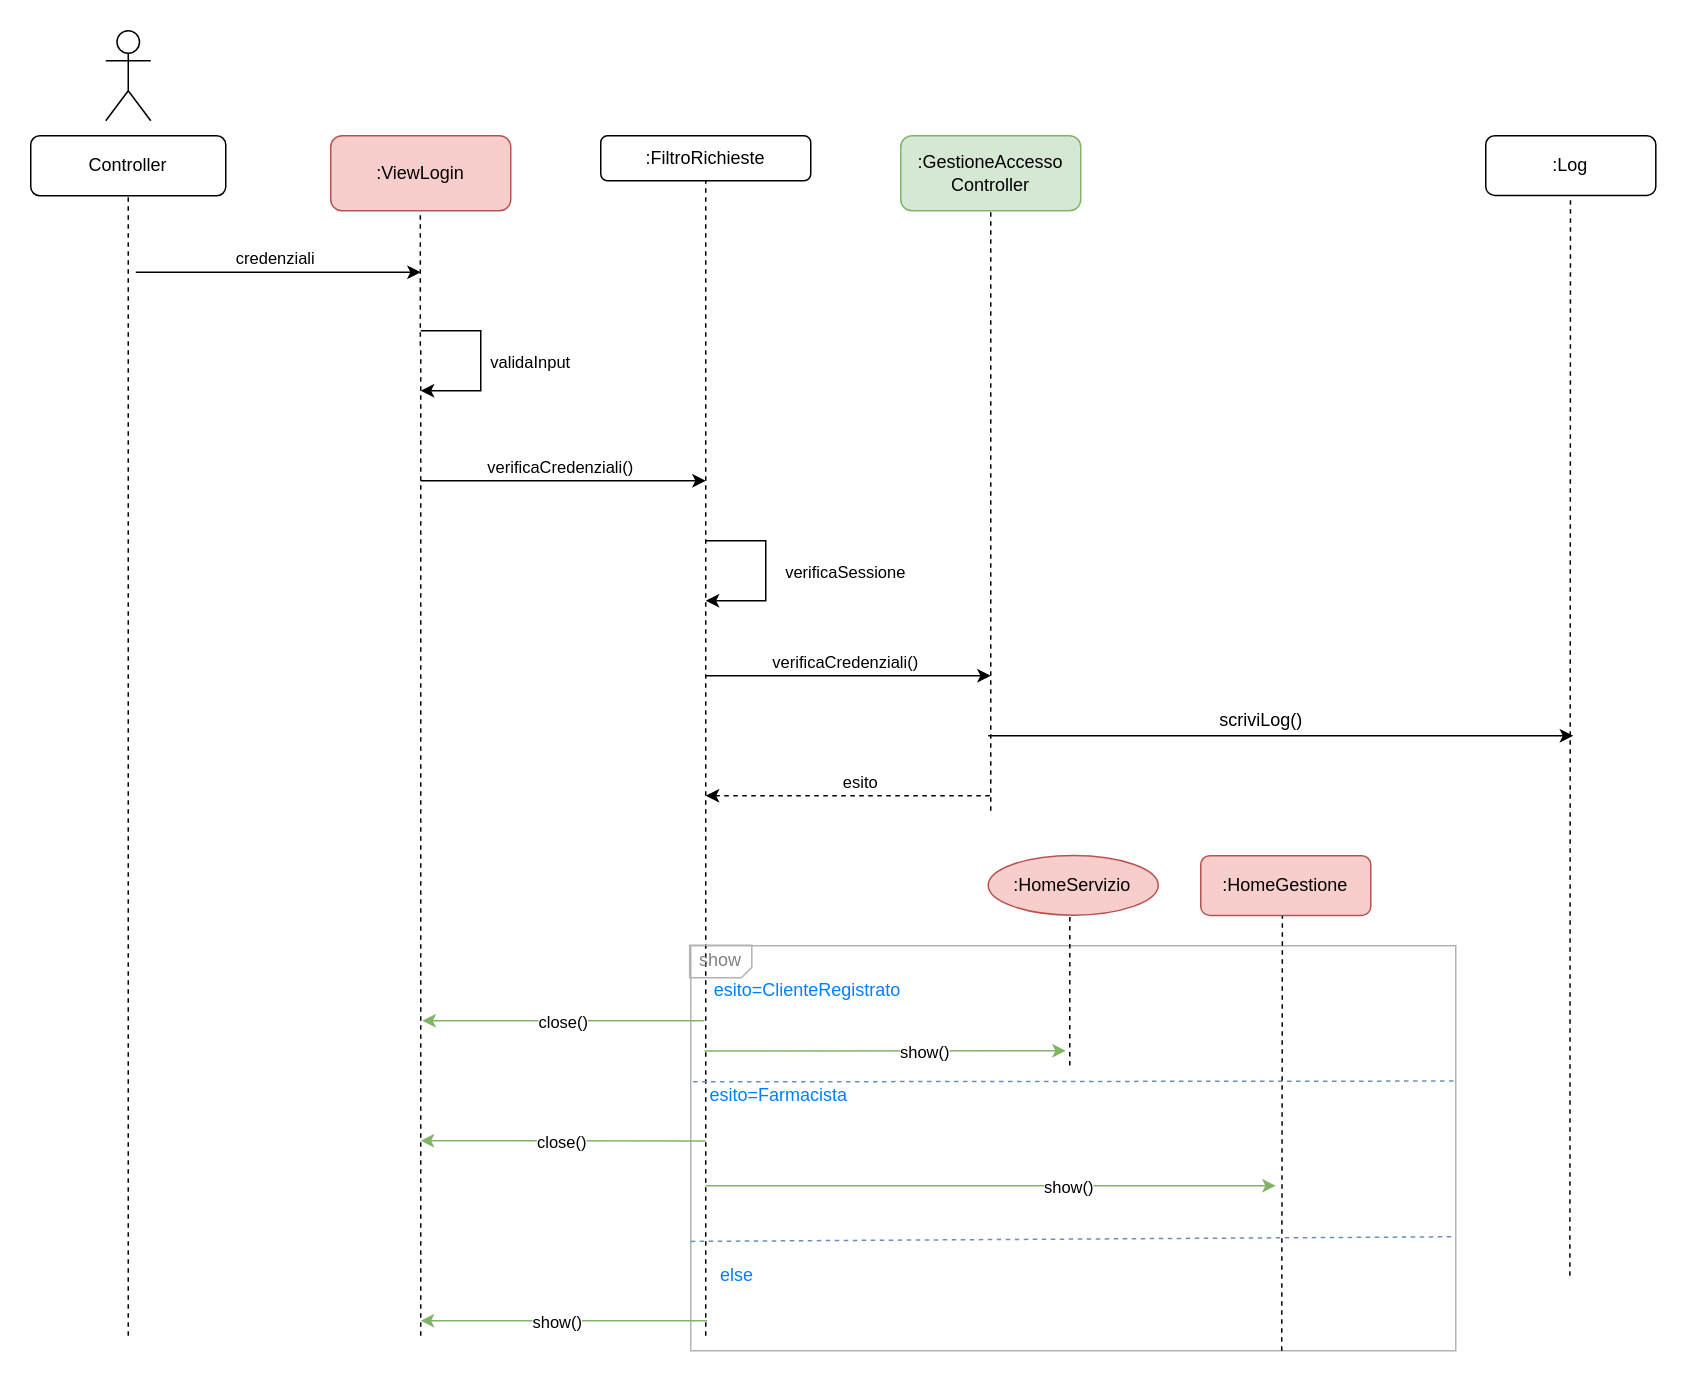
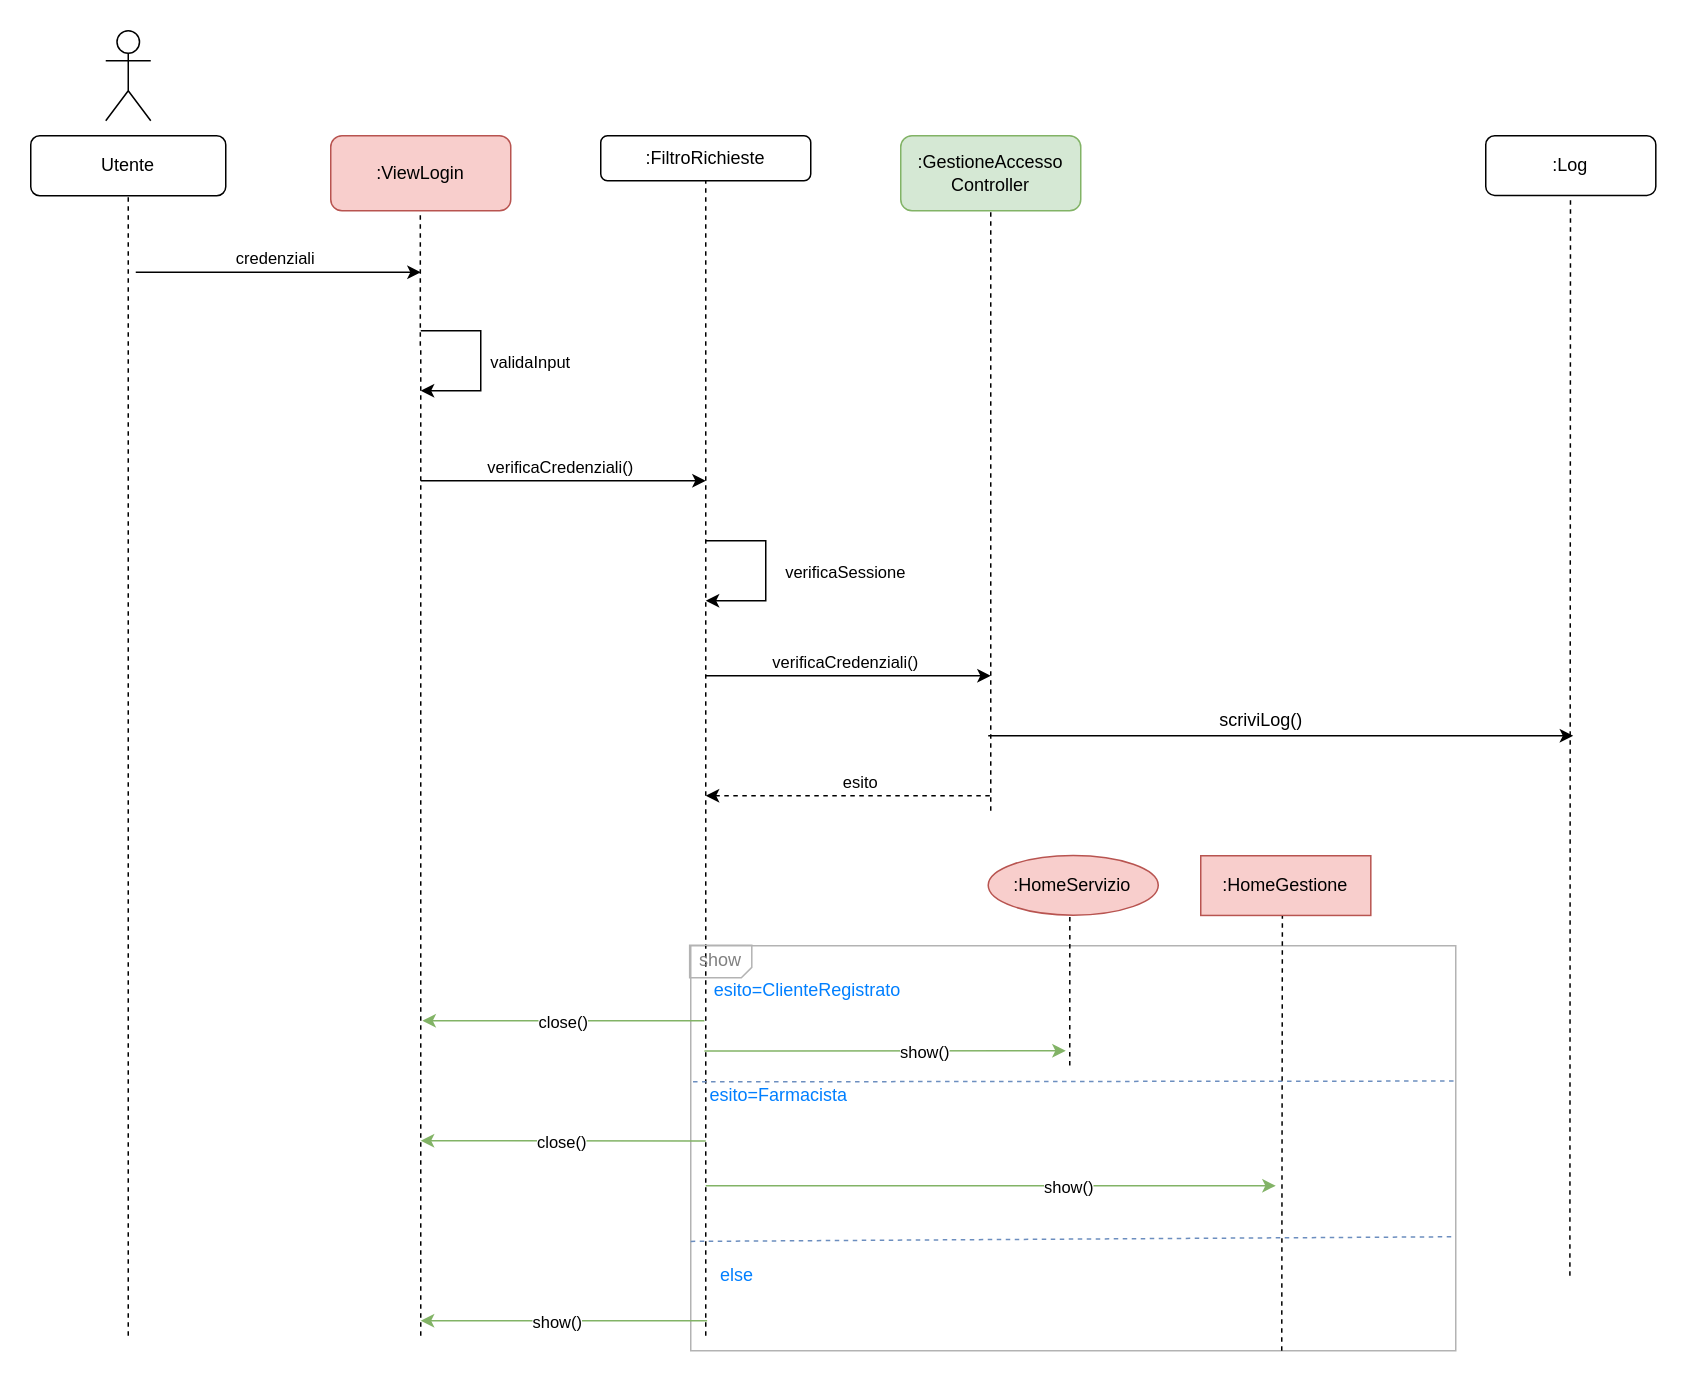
  <mxCell id="0" />
  <mxCell id="1" parent="0" />
  <mxCell id="2" value="" style="rounded=0;whiteSpace=wrap;html=1;fillColor=none;strokeColor=#B3B3B3;" parent="1" vertex="1"><mxGeometry x="460" y="630" width="510" height="270" as="geometry" /></mxCell>
  <mxCell id="3" value=":ViewLogin" style="rounded=1;whiteSpace=wrap;html=1;fillColor=#f8cecc;strokeColor=#b85450;" parent="1" vertex="1"><mxGeometry x="220" y="90" width="120" height="50" as="geometry" /></mxCell>
  <mxCell id="4" value=":GestioneAccesso&lt;br&gt;Controller" style="rounded=1;whiteSpace=wrap;html=1;fillColor=#d5e8d4;strokeColor=#82b366;" parent="1" vertex="1"><mxGeometry x="600" y="90" width="120" height="50" as="geometry" /></mxCell>
  <mxCell id="5" value="" style="endArrow=none;dashed=1;html=1;startArrow=none;" parent="1" edge="1"><mxGeometry width="50" height="50" relative="1" as="geometry"><mxPoint x="279.71" y="230" as="sourcePoint" /><mxPoint x="279.71" y="140" as="targetPoint" /></mxGeometry></mxCell>
  <mxCell id="6" value="" style="endArrow=none;dashed=1;html=1;" parent="1" edge="1"><mxGeometry width="50" height="50" relative="1" as="geometry"><mxPoint x="280" y="890" as="sourcePoint" /><mxPoint x="280" y="230" as="targetPoint" /></mxGeometry></mxCell>
  <mxCell id="7" value="" style="endArrow=none;dashed=1;html=1;entryX=0.5;entryY=1;entryDx=0;entryDy=0;" parent="1" target="33" edge="1"><mxGeometry width="50" height="50" relative="1" as="geometry"><mxPoint x="470" y="890" as="sourcePoint" /><mxPoint x="460" y="160" as="targetPoint" /><Array as="points" /></mxGeometry></mxCell>
  <mxCell id="8" value="" style="shape=card;whiteSpace=wrap;html=1;strokeColor=#B3B3B3;fillColor=none;rotation=-90;flipV=1;size=7;" parent="1" vertex="1"><mxGeometry x="469.09" y="619.8" width="21.81" height="41.43" as="geometry" /></mxCell>
  <mxCell id="9" value=":HomeServizio" style="ellipse;whiteSpace=wrap;html=1;fillColor=#f8cecc;strokeColor=#b85450;" parent="1" vertex="1"><mxGeometry x="658.31" y="569.8" width="113.37" height="39.8" as="geometry" /></mxCell>
  <mxCell id="10" value="" style="endArrow=none;dashed=1;html=1;entryX=0.48;entryY=1.01;entryDx=0;entryDy=0;entryPerimeter=0;" parent="1" target="9" edge="1"><mxGeometry width="50" height="50" relative="1" as="geometry"><mxPoint x="712.68" y="709.8" as="sourcePoint" /><mxPoint x="711.68" y="649.6" as="targetPoint" /></mxGeometry></mxCell>
  <mxCell id="11" value="&lt;font color=&quot;#808080&quot;&gt;show&lt;/font&gt;" style="text;html=1;strokeColor=none;fillColor=none;align=center;verticalAlign=middle;whiteSpace=wrap;rounded=0;" parent="1" vertex="1"><mxGeometry x="460" y="629.8" width="40" height="20" as="geometry" /></mxCell>
  <mxCell id="12" value="" style="endArrow=classic;html=1;fillColor=#d5e8d4;strokeColor=#82b366;" parent="1" edge="1"><mxGeometry width="50" height="50" relative="1" as="geometry"><mxPoint x="469.09" y="700.2" as="sourcePoint" /><mxPoint x="710" y="700" as="targetPoint" /></mxGeometry></mxCell>
  <mxCell id="13" value="show()" style="edgeLabel;html=1;align=center;verticalAlign=middle;resizable=0;points=[];" parent="12" vertex="1" connectable="0"><mxGeometry x="0.375" relative="1" as="geometry"><mxPoint x="-20" as="offset" /></mxGeometry></mxCell>
  <mxCell id="14" value="&lt;font color=&quot;#007fff&quot;&gt;esito=ClienteRegistrato&lt;/font&gt;" style="text;html=1;strokeColor=none;fillColor=none;align=center;verticalAlign=middle;whiteSpace=wrap;rounded=0;" parent="1" vertex="1"><mxGeometry x="470.91" y="649.8" width="134.09" height="20" as="geometry" /></mxCell>
  <mxCell id="15" value="" style="endArrow=none;dashed=1;html=1;fillColor=#dae8fc;strokeColor=#6c8ebf;exitX=0.003;exitY=0.336;exitDx=0;exitDy=0;exitPerimeter=0;" parent="1" source="2" edge="1"><mxGeometry width="50" height="50" relative="1" as="geometry"><mxPoint x="470.91" y="720" as="sourcePoint" /><mxPoint x="970" y="720.2" as="targetPoint" /></mxGeometry></mxCell>
  <mxCell id="16" value="" style="endArrow=classic;html=1;fillColor=#d5e8d4;strokeColor=#82b366;" parent="1" edge="1"><mxGeometry width="50" height="50" relative="1" as="geometry"><mxPoint x="470.91" y="880" as="sourcePoint" /><mxPoint x="280" y="880" as="targetPoint" /></mxGeometry></mxCell>
  <mxCell id="17" value="show()" style="edgeLabel;html=1;align=center;verticalAlign=middle;resizable=0;points=[];" parent="16" vertex="1" connectable="0"><mxGeometry x="0.375" relative="1" as="geometry"><mxPoint x="31" as="offset" /></mxGeometry></mxCell>
- <mxCell id="18" value=":HomeGestione" style="rounded=1;whiteSpace=wrap;html=1;fillColor=#f8cecc;strokeColor=#b85450;" parent="1" vertex="1"><mxGeometry x="800" y="570" width="113.37" height="39.8" as="geometry" /></mxCell>
+ <mxCell id="18" value=":HomeGestione" style="whiteSpace=wrap;html=1;fillColor=#f8cecc;strokeColor=#b85450;rounded=0;" parent="1" vertex="1"><mxGeometry x="800" y="570" width="113.37" height="39.8" as="geometry" /></mxCell>
  <mxCell id="19" value="" style="endArrow=none;dashed=1;html=1;entryX=0.48;entryY=1.01;entryDx=0;entryDy=0;entryPerimeter=0;" parent="1" target="18" edge="1"><mxGeometry width="50" height="50" relative="1" as="geometry"><mxPoint x="854" y="900" as="sourcePoint" /><mxPoint x="853.37" y="649.8" as="targetPoint" /></mxGeometry></mxCell>
  <mxCell id="20" value="" style="endArrow=none;dashed=1;html=1;fillColor=#dae8fc;strokeColor=#6c8ebf;exitX=0;exitY=0.73;exitDx=0;exitDy=0;exitPerimeter=0;" parent="1" source="2" edge="1"><mxGeometry width="50" height="50" relative="1" as="geometry"><mxPoint x="471.91" y="823.8" as="sourcePoint" /><mxPoint x="970" y="824" as="targetPoint" /></mxGeometry></mxCell>
  <mxCell id="21" value="&lt;span style=&quot;color: rgb(0 , 127 , 255)&quot;&gt;esito=Farmacista&lt;/span&gt;" style="text;html=1;strokeColor=none;fillColor=none;align=left;verticalAlign=middle;whiteSpace=wrap;rounded=0;" parent="1" vertex="1"><mxGeometry x="470.91" y="720" width="144.09" height="20" as="geometry" /></mxCell>
  <mxCell id="22" value="" style="endArrow=classic;html=1;fillColor=#d5e8d4;strokeColor=#82b366;" parent="1" edge="1"><mxGeometry width="50" height="50" relative="1" as="geometry"><mxPoint x="470" y="790" as="sourcePoint" /><mxPoint x="850" y="790" as="targetPoint" /></mxGeometry></mxCell>
  <mxCell id="23" value="show()" style="edgeLabel;html=1;align=center;verticalAlign=middle;resizable=0;points=[];" parent="22" vertex="1" connectable="0"><mxGeometry x="0.375" relative="1" as="geometry"><mxPoint x="-20" as="offset" /></mxGeometry></mxCell>
  <mxCell id="24" value="" style="shape=umlActor;verticalLabelPosition=bottom;verticalAlign=top;html=1;outlineConnect=0;" parent="1" vertex="1"><mxGeometry x="70" y="20" width="30" height="60" as="geometry" /></mxCell>
- <mxCell id="25" value="Controller" style="rounded=1&#10;;whiteSpace=wrap;html=1;" parent="1" vertex="1"><mxGeometry x="20" y="90" width="130" height="40" as="geometry" /></mxCell>
+ <mxCell id="25" value="Utente" style="rounded=1&#10;;whiteSpace=wrap;html=1;" parent="1" vertex="1"><mxGeometry x="20" y="90" width="130" height="40" as="geometry" /></mxCell>
  <mxCell id="26" value="" style="endArrow=none;dashed=1;html=1;entryX=0.5;entryY=1;entryDx=0;entryDy=0;entryPerimeter=0;" parent="1" target="25" edge="1"><mxGeometry width="50" height="50" relative="1" as="geometry"><mxPoint x="85" y="890" as="sourcePoint" /><mxPoint x="85" y="140" as="targetPoint" /></mxGeometry></mxCell>
  <mxCell id="27" value="" style="endArrow=classic;html=1;" parent="1" edge="1"><mxGeometry width="50" height="50" relative="1" as="geometry"><mxPoint x="90" y="181" as="sourcePoint" /><mxPoint x="280" y="181" as="targetPoint" /></mxGeometry></mxCell>
  <mxCell id="28" value="credenziali" style="edgeLabel;html=1;align=center;verticalAlign=middle;resizable=0;points=[];" parent="27" vertex="1" connectable="0"><mxGeometry x="-0.213" y="2" relative="1" as="geometry"><mxPoint x="17" y="-8" as="offset" /></mxGeometry></mxCell>
  <mxCell id="29" value="" style="endArrow=classic;html=1;rounded=0;" parent="1" edge="1"><mxGeometry width="50" height="50" relative="1" as="geometry"><mxPoint x="280" y="220" as="sourcePoint" /><mxPoint x="280" y="260" as="targetPoint" /><Array as="points"><mxPoint x="320" y="220" /><mxPoint x="320" y="260" /></Array></mxGeometry></mxCell>
  <mxCell id="30" value="validaInput" style="edgeLabel;html=1;align=center;verticalAlign=middle;resizable=0;points=[];" parent="1" vertex="1" connectable="0"><mxGeometry x="350.001" y="250" as="geometry"><mxPoint x="2" y="-10" as="offset" /></mxGeometry></mxCell>
  <mxCell id="31" value="" style="endArrow=classic;html=1;" parent="1" edge="1"><mxGeometry width="50" height="50" relative="1" as="geometry"><mxPoint x="280" y="320" as="sourcePoint" /><mxPoint x="470" y="320" as="targetPoint" /></mxGeometry></mxCell>
  <mxCell id="32" value="verificaCredenziali()" style="edgeLabel;html=1;align=center;verticalAlign=middle;resizable=0;points=[];" parent="31" vertex="1" connectable="0"><mxGeometry x="-0.213" y="2" relative="1" as="geometry"><mxPoint x="17" y="-8" as="offset" /></mxGeometry></mxCell>
  <mxCell id="33" value=":FiltroRichieste" style="rounded=1;whiteSpace=wrap;html=1;" parent="1" vertex="1"><mxGeometry x="400" y="90" width="140" height="30" as="geometry" /></mxCell>
  <mxCell id="34" value="" style="endArrow=none;dashed=1;html=1;" parent="1" edge="1"><mxGeometry width="50" height="50" relative="1" as="geometry"><mxPoint x="660" y="540" as="sourcePoint" /><mxPoint x="660" y="140" as="targetPoint" /></mxGeometry></mxCell>
  <mxCell id="35" value="" style="endArrow=classic;html=1;" parent="1" edge="1"><mxGeometry width="50" height="50" relative="1" as="geometry"><mxPoint x="470" y="450" as="sourcePoint" /><mxPoint x="660" y="450" as="targetPoint" /></mxGeometry></mxCell>
  <mxCell id="36" value="verificaCredenziali()" style="edgeLabel;html=1;align=center;verticalAlign=middle;resizable=0;points=[];" parent="35" vertex="1" connectable="0"><mxGeometry x="-0.213" y="2" relative="1" as="geometry"><mxPoint x="17" y="-8" as="offset" /></mxGeometry></mxCell>
  <mxCell id="37" value="" style="endArrow=classic;html=1;rounded=0;" parent="1" edge="1"><mxGeometry width="50" height="50" relative="1" as="geometry"><mxPoint x="470" y="360" as="sourcePoint" /><mxPoint x="470" y="400" as="targetPoint" /><Array as="points"><mxPoint x="510" y="360" /><mxPoint x="510" y="400" /></Array></mxGeometry></mxCell>
  <mxCell id="38" value="verificaSessione" style="edgeLabel;html=1;align=center;verticalAlign=middle;resizable=0;points=[];" parent="1" vertex="1" connectable="0"><mxGeometry x="560.001" y="390" as="geometry"><mxPoint x="2" y="-10" as="offset" /></mxGeometry></mxCell>
  <mxCell id="39" value="" style="endArrow=classic;html=1;fillColor=#d5e8d4;strokeColor=#82b366;" parent="1" edge="1"><mxGeometry width="50" height="50" relative="1" as="geometry"><mxPoint x="469.09" y="680" as="sourcePoint" /><mxPoint x="281.09" y="680" as="targetPoint" /></mxGeometry></mxCell>
  <mxCell id="40" value="close()" style="edgeLabel;html=1;align=center;verticalAlign=middle;resizable=0;points=[];" parent="39" vertex="1" connectable="0"><mxGeometry x="0.375" relative="1" as="geometry"><mxPoint x="34" as="offset" /></mxGeometry></mxCell>
  <mxCell id="41" value="&lt;span style=&quot;color: rgb(0 , 127 , 255)&quot;&gt;else&lt;/span&gt;" style="text;html=1;strokeColor=none;fillColor=none;align=left;verticalAlign=middle;whiteSpace=wrap;rounded=0;" parent="1" vertex="1"><mxGeometry x="477.96" y="840" width="144.09" height="20" as="geometry" /></mxCell>
  <mxCell id="42" value="" style="endArrow=none;dashed=1;html=1;startArrow=classic;startFill=1;" parent="1" edge="1"><mxGeometry width="50" height="50" relative="1" as="geometry"><mxPoint x="470" y="530" as="sourcePoint" /><mxPoint x="660" y="530" as="targetPoint" /></mxGeometry></mxCell>
  <mxCell id="43" value="esito" style="edgeLabel;html=1;align=center;verticalAlign=middle;resizable=0;points=[];" parent="1" vertex="1" connectable="0"><mxGeometry x="572" y="520" as="geometry" /></mxCell>
  <mxCell id="44" value="" style="endArrow=classic;html=1;fillColor=#d5e8d4;strokeColor=#82b366;" parent="1" edge="1"><mxGeometry width="50" height="50" relative="1" as="geometry"><mxPoint x="470" y="760.2" as="sourcePoint" /><mxPoint x="280" y="760" as="targetPoint" /></mxGeometry></mxCell>
  <mxCell id="45" value="close()" style="edgeLabel;html=1;align=center;verticalAlign=middle;resizable=0;points=[];" parent="44" vertex="1" connectable="0"><mxGeometry x="0.375" relative="1" as="geometry"><mxPoint x="34" as="offset" /></mxGeometry></mxCell>
  <mxCell id="46" value="" style="endArrow=none;dashed=1;html=1;entryX=0.5;entryY=1;entryDx=0;entryDy=0;" parent="1" edge="1"><mxGeometry width="50" height="50" relative="1" as="geometry"><mxPoint x="1046.1" y="850" as="sourcePoint" /><mxPoint x="1046.495" y="130" as="targetPoint" /></mxGeometry></mxCell>
  <mxCell id="47" value=":Log" style="rounded=1;whiteSpace=wrap;html=1;" parent="1" vertex="1"><mxGeometry x="990" y="90" width="113.37" height="39.8" as="geometry" /></mxCell>
  <mxCell id="48" value="" style="endArrow=none;html=1;startArrow=classic;startFill=1;" parent="1" edge="1"><mxGeometry width="50" height="50" relative="1" as="geometry"><mxPoint x="1048.31" y="490" as="sourcePoint" /><mxPoint x="658.31" y="490" as="targetPoint" /></mxGeometry></mxCell>
  <mxCell id="49" value="scriviLog()" style="text;html=1;align=center;verticalAlign=middle;resizable=0;points=[];autosize=1;strokeColor=none;" parent="1" vertex="1"><mxGeometry x="805" y="470" width="70" height="20" as="geometry" /></mxCell>
